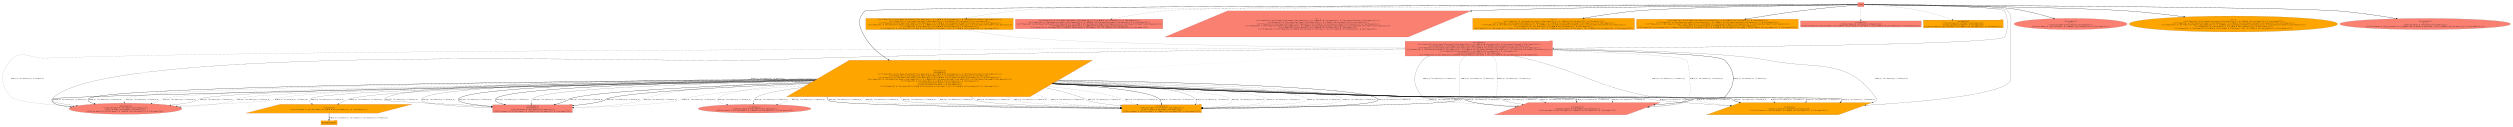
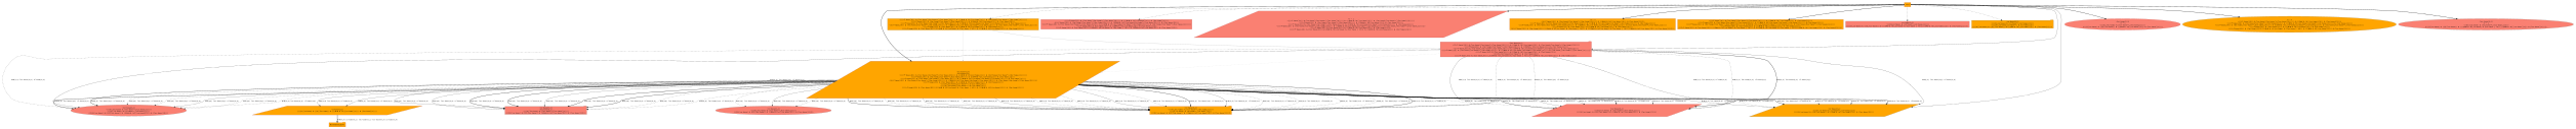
  digraph {
    fontname="Source Code Pro"
    node [shape=box style=filled fillcolor=orange color=brown fontname="Source Code Pro"]
    edge [style=dashed fontname="Source Code Pro"]
    n1 [label="~loc-base(0,0)\n~loc-base(0,1)\n~(((rf-base;{0}) & (loc-base;(loc-base^*;(loc-base;{0})))) & (((W*W & id);(co-base;{1})) & (loc-base;(loc-base^*;(loc-base;{1})))))\n~(((rf-base;{0}) & (loc-base;(loc-base^*;(loc-base;{0})))) & (((W*W & id);(co-base;{1})) & (loc-base;{1})))\n~(((rf-base;{0}) & (loc-base;(loc-base^*;(loc-base;{0})))) & (((W*W & id);(co-base;(co-base^*;(co-base;{1})))) & (loc-base;{1})))\n~(((rf-base;{0}) & (loc-base;(loc-base^*;(loc-base;{0})))) & (((W*W & id);(co-base;(co-base^*;(co-base;{1})))) & (loc-base;(loc-base^*;(loc-base;{1})))))\n~(((rf-base;{0}) & (loc-base;{0})) & (((W*W & id);(co-base;{1})) & (loc-base;{1})))\n~((({0};loc-base);loc-base^*) & (loc-base;{0}))\n~((({0};loc-base);loc-base^*) & (loc-base;{1}))\n((((rf-base;{0}) & (loc-base;{0}));(((W*W & id);co-base) & (loc-base | id))) & (((W*W & id);(co-base;{1})) & (loc-base;{1})))\n" shape=parallelogram]
    n2 [label="~loc-base(0,1)\n~(({0};loc-base) & (loc-base^*;(loc-base;{1})))\n((({0};co-base) & ({0};loc-base)) & (((W*W & id);(co-base;{1})) & (loc-base;{1})))\n" shape=parallelogram fillcolor=salmon]
    n3 [color=gray40 label="~co-base(0,1)\n~(({0};co-base) & (co-base^*;(co-base;{1})))\n((({0};co-base) & ({0};loc-base)) & (((W*W & id);(co-base;{1})) & (loc-base;{1})))\n" shape=parallelogram]
    n4 [label="~co-base(0,1)\n~(({0};loc-base) & (loc-base^*;(loc-base;{1})))\n~(({0};co-base) & (co-base^*;(co-base;{1})))\n((({0};co-base) & ({0};loc-base)) & (((W*W & id);(co-base;{1})) & (loc-base;{1})))\n" shape=folder]
    n5 [label="~loc-base(0,1)\n~(({0};loc-base) & (loc-base^*;(loc-base;{1})))\n~(({0};co-base) & (co-base^*;(co-base;{1})))\n((({0};co-base) & ({0};loc-base)) & (((W*W & id);(co-base;{1})) & (loc-base;{1})))\n" shape=ellipse fillcolor=salmon color=gray40]
    n6 [label="~co-base(0,1)\n((({0};co-base) & ({0};loc-base)) & (((W*W & id);(co-base;{1})) & (loc-base;{1})))\n" shape=parallelogram]
    n7 [color=gray40 label="~co-base(0,1)\n~loc-base(0,1)\n~(({0};loc-base) & (loc-base^*;(loc-base;{1})))\n((({0};co-base) & ({0};loc-base)) & (((W*W & id);(co-base;{1})) & (loc-base;{1})))\n" shape=folder fillcolor=salmon]
    n8 [color=gray40 label="~co-base(0,1)\n~(({0};loc-base) & (loc-base^*;(loc-base;{1})))\n((({0};co-base) & ({0};loc-base)) & (((W*W & id);(co-base;{1})) & (loc-base;{1})))\n" shape=ellipse fillcolor=salmon]
    N0x600000b20240 [shape=folder]
-   root [fillcolor=salmon]
+   root
    n11 [label="~(((rf-base;{0}) & (loc-base;(loc-base^*;(loc-base;{0})))) & (((W*W & id);(co-base;{1})) & (loc-base;{1})))\n~(((rf-base;{0}) & (loc-base;(loc-base^*;(loc-base;{0})))) & (((W*W & id);(co-base;(co-base^*;(co-base;{1})))) & (loc-base;{1})))\n~(((rf-base;{0}) & (loc-base;(loc-base^*;(loc-base;{0})))) & (((W*W & id);(co-base;(co-base^*;(co-base;{1})))) & (loc-base;(loc-base^*;(loc-base;{1})))))\n~(((rf-base;{0}) & (loc-base;{0})) & (((W*W & id);(co-base;{1})) & (loc-base;{1})))\n((((rf-base;{0}) & (loc-base;{0}));(((W*W & id);co-base) & (loc-base | id))) & (((W*W & id);(co-base;{1})) & (loc-base;{1})))\n" fillcolor=salmon]
    n12 [label="~0 = 1\n~(((rf-base;{0}) & (loc-base;(loc-base^*;(loc-base;{0})))) & (((W*W & id);(co-base;{1})) & (loc-base;(loc-base^*;(loc-base;{1})))))\n~(((rf-base;{0}) & (loc-base;(loc-base^*;(loc-base;{0})))) & (((W*W & id);(co-base;{1})) & (loc-base;{1})))\n~(((rf-base;{0}) & (loc-base;(loc-base^*;(loc-base;{0})))) & (((W*W & id);(co-base;(co-base^*;(co-base;{1})))) & (loc-base;{1})))\n~(((rf-base;{0}) & (loc-base;(loc-base^*;(loc-base;{0})))) & (((W*W & id);(co-base;(co-base^*;(co-base;{1})))) & (loc-base;(loc-base^*;(loc-base;{1})))))\n~(((rf-base;{0}) & (loc-base;{0})) & (((W*W & id);(co-base;{1})) & (loc-base;{1})))\n((((rf-base;{0}) & (loc-base;{0}));(((W*W & id);co-base) & (loc-base | id))) & (((W*W & id);(co-base;{1})) & (loc-base;{1})))\n" shape=parallelogram fillcolor=salmon]
    n13 [label="~0 = 1\n~(((rf-base;{0}) & (loc-base;(loc-base^*;(loc-base;{0})))) & (((W*W & id);(co-base;{1})) & (loc-base;{1})))\n~(((rf-base;{0}) & (loc-base;(loc-base^*;(loc-base;{0})))) & (((W*W & id);(co-base;(co-base^*;(co-base;{1})))) & (loc-base;{1})))\n~(((rf-base;{0}) & (loc-base;(loc-base^*;(loc-base;{0})))) & (((W*W & id);(co-base;(co-base^*;(co-base;{1})))) & (loc-base;(loc-base^*;(loc-base;{1})))))\n~(((rf-base;{0}) & (loc-base;{0})) & (((W*W & id);(co-base;{1})) & (loc-base;{1})))\n((((rf-base;{0}) & (loc-base;{0}));(((W*W & id);co-base) & (loc-base | id))) & ((((W*W & id);co-base) & (loc-base | id));(((W*W & id);(co-base;{1})) & (loc-base;{1}))))\n"]
    n14 [label="~(((rf-base;{0}) & (loc-base;(loc-base^*;(loc-base;{0})))) & (((W*W & id);(co-base;{1})) & (loc-base;{1})))\n~(((rf-base;{0}) & (loc-base;(loc-base^*;(loc-base;{0})))) & (((W*W & id);(co-base;(co-base^*;(co-base;{1})))) & (loc-base;{1})))\n~(((rf-base;{0}) & (loc-base;(loc-base^*;(loc-base;{0})))) & (((W*W & id);(co-base;(co-base^*;(co-base;{1})))) & (loc-base;(loc-base^*;(loc-base;{1})))))\n~(((rf-base;{0}) & (loc-base;{0})) & (((W*W & id);(co-base;{1})) & (loc-base;{1})))\n((((rf-base;{0}) & (loc-base;{0}));(((W*W & id);co-base) & (loc-base | id))) & ((((W*W & id);co-base) & (loc-base | id));(((W*W & id);(co-base;{1})) & (loc-base;{1}))))\n"]
    n15 [label="~co-base(0,1)\n~(({0};co-base) & (co-base^*;(co-base;{1})))\n((({0};co-base) & ({0};loc-base)) & ((((W*W & id);co-base) & (loc-base | id));(((W*W & id);(co-base;{1})) & (loc-base;{1}))))\n" fillcolor=salmon color=gray40]
    n16 [label="~co-base(0,1)\n~(({0};co-base) & (co-base^*;(co-base;{1})))\n~((({0};co-base);co-base^*) & (co-base;{1}))\n((({0};co-base) & ({0};loc-base)) & (((W*W & id);(co-base;{1})) & (loc-base;{1})))\n" shape=folder color=gray40]
    n17 [label="~(((rf-base;{0}) & (loc-base;(loc-base^*;(loc-base;{0})))) & (((W*W & id);(co-base;{1})) & (loc-base;(loc-base^*;(loc-base;{1})))))\n~(((rf-base;{0}) & (loc-base;(loc-base^*;(loc-base;{0})))) & (((W*W & id);(co-base;{1})) & (loc-base;{1})))\n~(((rf-base;{0}) & (loc-base;(loc-base^*;(loc-base;{0})))) & (((W*W & id);(co-base;(co-base^*;(co-base;{1})))) & (loc-base;{1})))\n~(((rf-base;{0}) & (loc-base;(loc-base^*;(loc-base;{0})))) & (((W*W & id);(co-base;(co-base^*;(co-base;{1})))) & (loc-base;(loc-base^*;(loc-base;{1})))))\n~(((rf-base;{0}) & (loc-base;{0})) & (((W*W & id);(co-base;{1})) & (loc-base;{1})))\n((((rf-base;{0}) & (loc-base;{0}));(((W*W & id);co-base) & (loc-base | id))) & (((W*W & id);(co-base;{1})) & (loc-base;{1})))\n" color=gray40]
    n18 [label="~loc-base(0,1)\n~(((rf-base;{0}) & (loc-base;(loc-base^*;(loc-base;{0})))) & (((W*W & id);(co-base;{1})) & (loc-base;(loc-base^*;(loc-base;{1})))))\n~(((rf-base;{0}) & (loc-base;(loc-base^*;(loc-base;{0})))) & (((W*W & id);(co-base;{1})) & (loc-base;{1})))\n~(((rf-base;{0}) & (loc-base;(loc-base^*;(loc-base;{0})))) & (((W*W & id);(co-base;(co-base^*;(co-base;{1})))) & (loc-base;{1})))\n~(((rf-base;{0}) & (loc-base;(loc-base^*;(loc-base;{0})))) & (((W*W & id);(co-base;(co-base^*;(co-base;{1})))) & (loc-base;(loc-base^*;(loc-base;{1})))))\n~(((rf-base;{0}) & (loc-base;{0})) & (((W*W & id);(co-base;{1})) & (loc-base;{1})))\n~((({0};loc-base);loc-base^*) & (loc-base;{1}))\n((((rf-base;{0}) & (loc-base;{0}));(((W*W & id);co-base) & (loc-base | id))) & (((W*W & id);(co-base;{1})) & (loc-base;{1})))\n" shape=folder fillcolor=salmon]
    n19 [label="~loc-base(0,1)\n~0 = 1\n~(({0};loc-base) & (loc-base^*;(loc-base;{1})))\n((({0};co-base) & ({0};loc-base)) & (((W*W & id);(co-base;{1})) & (loc-base;{1})))\n" shape=ellipse fillcolor=salmon]
    n20 [label="~0 = 1\n~(((rf-base;{0}) & (loc-base;(loc-base^*;(loc-base;{0})))) & (((W*W & id);(co-base;{1})) & (loc-base;{1})))\n~(((rf-base;{0}) & (loc-base;(loc-base^*;(loc-base;{0})))) & (((W*W & id);(co-base;(co-base^*;(co-base;{1})))) & (loc-base;{1})))\n~(((rf-base;{0}) & (loc-base;(loc-base^*;(loc-base;{0})))) & (((W*W & id);(co-base;(co-base^*;(co-base;{1})))) & (loc-base;(loc-base^*;(loc-base;{1})))))\n~(((rf-base;{0}) & (loc-base;{0})) & (((W*W & id);(co-base;{1})) & (loc-base;{1})))\n((((rf-base;{0}) & (loc-base;{0}));(((W*W & id);co-base) & (loc-base | id))) & (((W*W & id);(co-base;{1})) & (loc-base;{1})))\n" shape=ellipse color=gray40]
    n21 [label="~loc-base(0,1)\n~0 = 1\n~(({0};loc-base) & (loc-base^*;(loc-base;{1})))\n((({0};co-base) & ({0};loc-base)) & ((((W*W & id);co-base) & (loc-base | id));(((W*W & id);(co-base;{1})) & (loc-base;{1}))))\n" shape=ellipse fillcolor=salmon color=gray40]
    n1 -> n2 [label="W*W(4,4) loc-base(4,0) rf-base(4,0) "]
    n1 -> n2 [label="W*W(4,4) loc-base(4,0) rf-base(4,0) " style=bold]
    n1 -> n2 [label="W*W(4,4) loc-base(4,0) rf-base(4,0) " style=solid]
    n1 -> n2 [label="W*W(4,4) loc-base(4,0) rf-base(4,0) " style=solid]
    n1 -> n2 [label="W*W(4,4) loc-base(4,0) rf-base(4,0) " style=bold]
    n1 -> n2 [label="W*W(4,4) loc-base(4,0) rf-base(4,0) " style=solid]
    n1 -> n3 [label="W*W(4,4) loc-base(4,0) rf-base(4,0) "]
    n1 -> n3 [label="W*W(4,4) loc-base(4,0) rf-base(4,0) " style=solid]
    n1 -> n3 [label="W*W(4,4) loc-base(4,0) rf-base(4,0) " style=bold]
    n1 -> n3 [label="W*W(4,4) loc-base(4,0) rf-base(4,0) " style=solid]
    n1 -> n3 [label="W*W(4,4) loc-base(4,0) rf-base(4,0) "]
    n1 -> n3 [label="W*W(4,4) loc-base(4,0) rf-base(4,0) " style=bold]
    n1 -> n4 [label="W*W(4,4) loc-base(4,0) rf-base(4,0) "]
    n1 -> n4 [label="W*W(4,4) loc-base(4,0) rf-base(4,0) "]
    n1 -> n4 [label="W*W(4,4) loc-base(4,0) rf-base(4,0) " style=bold]
    n1 -> n4 [label="W*W(4,4) loc-base(4,0) rf-base(4,0) " style=bold]
    n1 -> n4 [label="W*W(4,4) loc-base(4,0) rf-base(4,0) "]
    n1 -> n4 [label="W*W(4,4) loc-base(4,0) rf-base(4,0) " style=solid]
    n1 -> n4 [label="W*W(4,4) loc-base(4,0) rf-base(4,0) "]
    n1 -> n4 [label="W*W(4,4) loc-base(4,0) rf-base(4,0) " style=solid]
    n1 -> n4 [label="W*W(4,4) loc-base(4,0) rf-base(4,0) "]
    n1 -> n4 [label="W*W(4,4) loc-base(4,0) rf-base(4,0) "]
    n1 -> n4 [label="W*W(4,4) loc-base(4,0) rf-base(4,0) " style=solid]
    n1 -> n4 [label="W*W(4,4) loc-base(4,0) rf-base(4,0) "]
    n1 -> n4 [label="W*W(4,4) loc-base(4,0) rf-base(4,0) " style=bold]
    n1 -> n4 [label="W*W(4,4) loc-base(4,0) rf-base(4,0) " style=solid]
    n1 -> n4 [label="W*W(4,4) loc-base(4,0) rf-base(4,0) "]
    n1 -> n4 [label="W*W(4,4) loc-base(4,0) rf-base(4,0) "]
    n1 -> n5 [label="W*W(4,4) loc-base(4,0) rf-base(4,0) " style=bold]
    n1 -> n5 [label="W*W(4,4) loc-base(4,0) rf-base(4,0) "]
    n1 -> n5 [label="W*W(4,4) loc-base(4,0) rf-base(4,0) "]
    n1 -> n5 [label="W*W(4,4) loc-base(4,0) rf-base(4,0) " style=solid]
    n1 -> n5 [label="W*W(4,4) loc-base(4,0) rf-base(4,0) "]
    n1 -> n5 [label="W*W(4,4) loc-base(4,0) rf-base(4,0) "]
    n1 -> n5 [label="W*W(4,4) loc-base(4,0) rf-base(4,0) " style=bold]
    n1 -> n6 [label="W*W(4,4) loc-base(4,0) rf-base(4,0) " style=solid]
    n1 -> n6 [label="W*W(4,4) loc-base(4,0) rf-base(4,0) " style=solid]
    n1 -> n7 [label="W*W(4,4) loc-base(4,0) rf-base(4,0) " style=solid]
    n1 -> n7 [label="W*W(4,4) loc-base(4,0) rf-base(4,0) " style=solid]
    n1 -> n7 [label="W*W(4,4) loc-base(4,0) rf-base(4,0) " style=bold]
    n1 -> n7 [label="W*W(4,4) loc-base(4,0) rf-base(4,0) " style=bold]
    n1 -> n7 [label="W*W(4,4) loc-base(4,0) rf-base(4,0) " style=solid]
    n1 -> n7 [label="W*W(4,4) loc-base(4,0) rf-base(4,0) " style=bold]
    n1 -> n7 [label="W*W(4,4) loc-base(4,0) rf-base(4,0) " style=bold]
    n1 -> n7 [label="W*W(4,4) loc-base(4,0) rf-base(4,0) "]
    n1 -> n7 [label="W*W(4,4) loc-base(4,0) rf-base(4,0) "]
    n1 -> n8 [label="W*W(4,4) loc-base(4,0) rf-base(4,0) "]
    n1 -> n8 [label="W*W(4,4) loc-base(4,0) rf-base(4,0) " style=solid]
    n1 -> n8 [label="W*W(4,4) loc-base(4,0) rf-base(4,0) "]
    n6 -> N0x600000b20240 [label="W*W(9,9) co-base(9,1) loc-base(9,1) loc-base(0,9) co-base(0,9) " style=bold]
    root -> n1 [style=bold]
    root -> n3 [style=solid]
    root -> n11
    root -> n12 [style=bold]
    root -> n13 [style=bold]
    root -> n14 [style=bold]
    root -> n15
    root -> n16
    root -> n17
    root -> n18 [style=solid]
    root -> n19 [style=bold]
    root -> n20 [style=bold]
    root -> n21 [style=bold]
    n17 -> n1 [color=grey style=solid]
    n17 -> n18 [color=grey style=bold]
    n18 -> n1 [color=grey]
    n18 -> n2 [label="W*W(3,3) loc-base(3,0) rf-base(3,0) "]
    n18 -> n2 [label="W*W(3,3) loc-base(3,0) rf-base(3,0) " style=bold]
    n18 -> n2 [label="W*W(3,3) loc-base(3,0) rf-base(3,0) " style=solid]
    n18 -> n3 [label="W*W(3,3) loc-base(3,0) rf-base(3,0) " style=solid]
    n18 -> n4 [label="W*W(3,3) loc-base(3,0) rf-base(3,0) " style=solid]
    n18 -> n4 [label="W*W(3,3) loc-base(3,0) rf-base(3,0) "]
    n18 -> n4 [label="W*W(3,3) loc-base(3,0) rf-base(3,0) "]
    n18 -> n5 [label="W*W(3,3) loc-base(3,0) rf-base(3,0) "]
    n18 -> n5 [label="W*W(3,3) loc-base(3,0) rf-base(3,0) " style=solid]
  }
